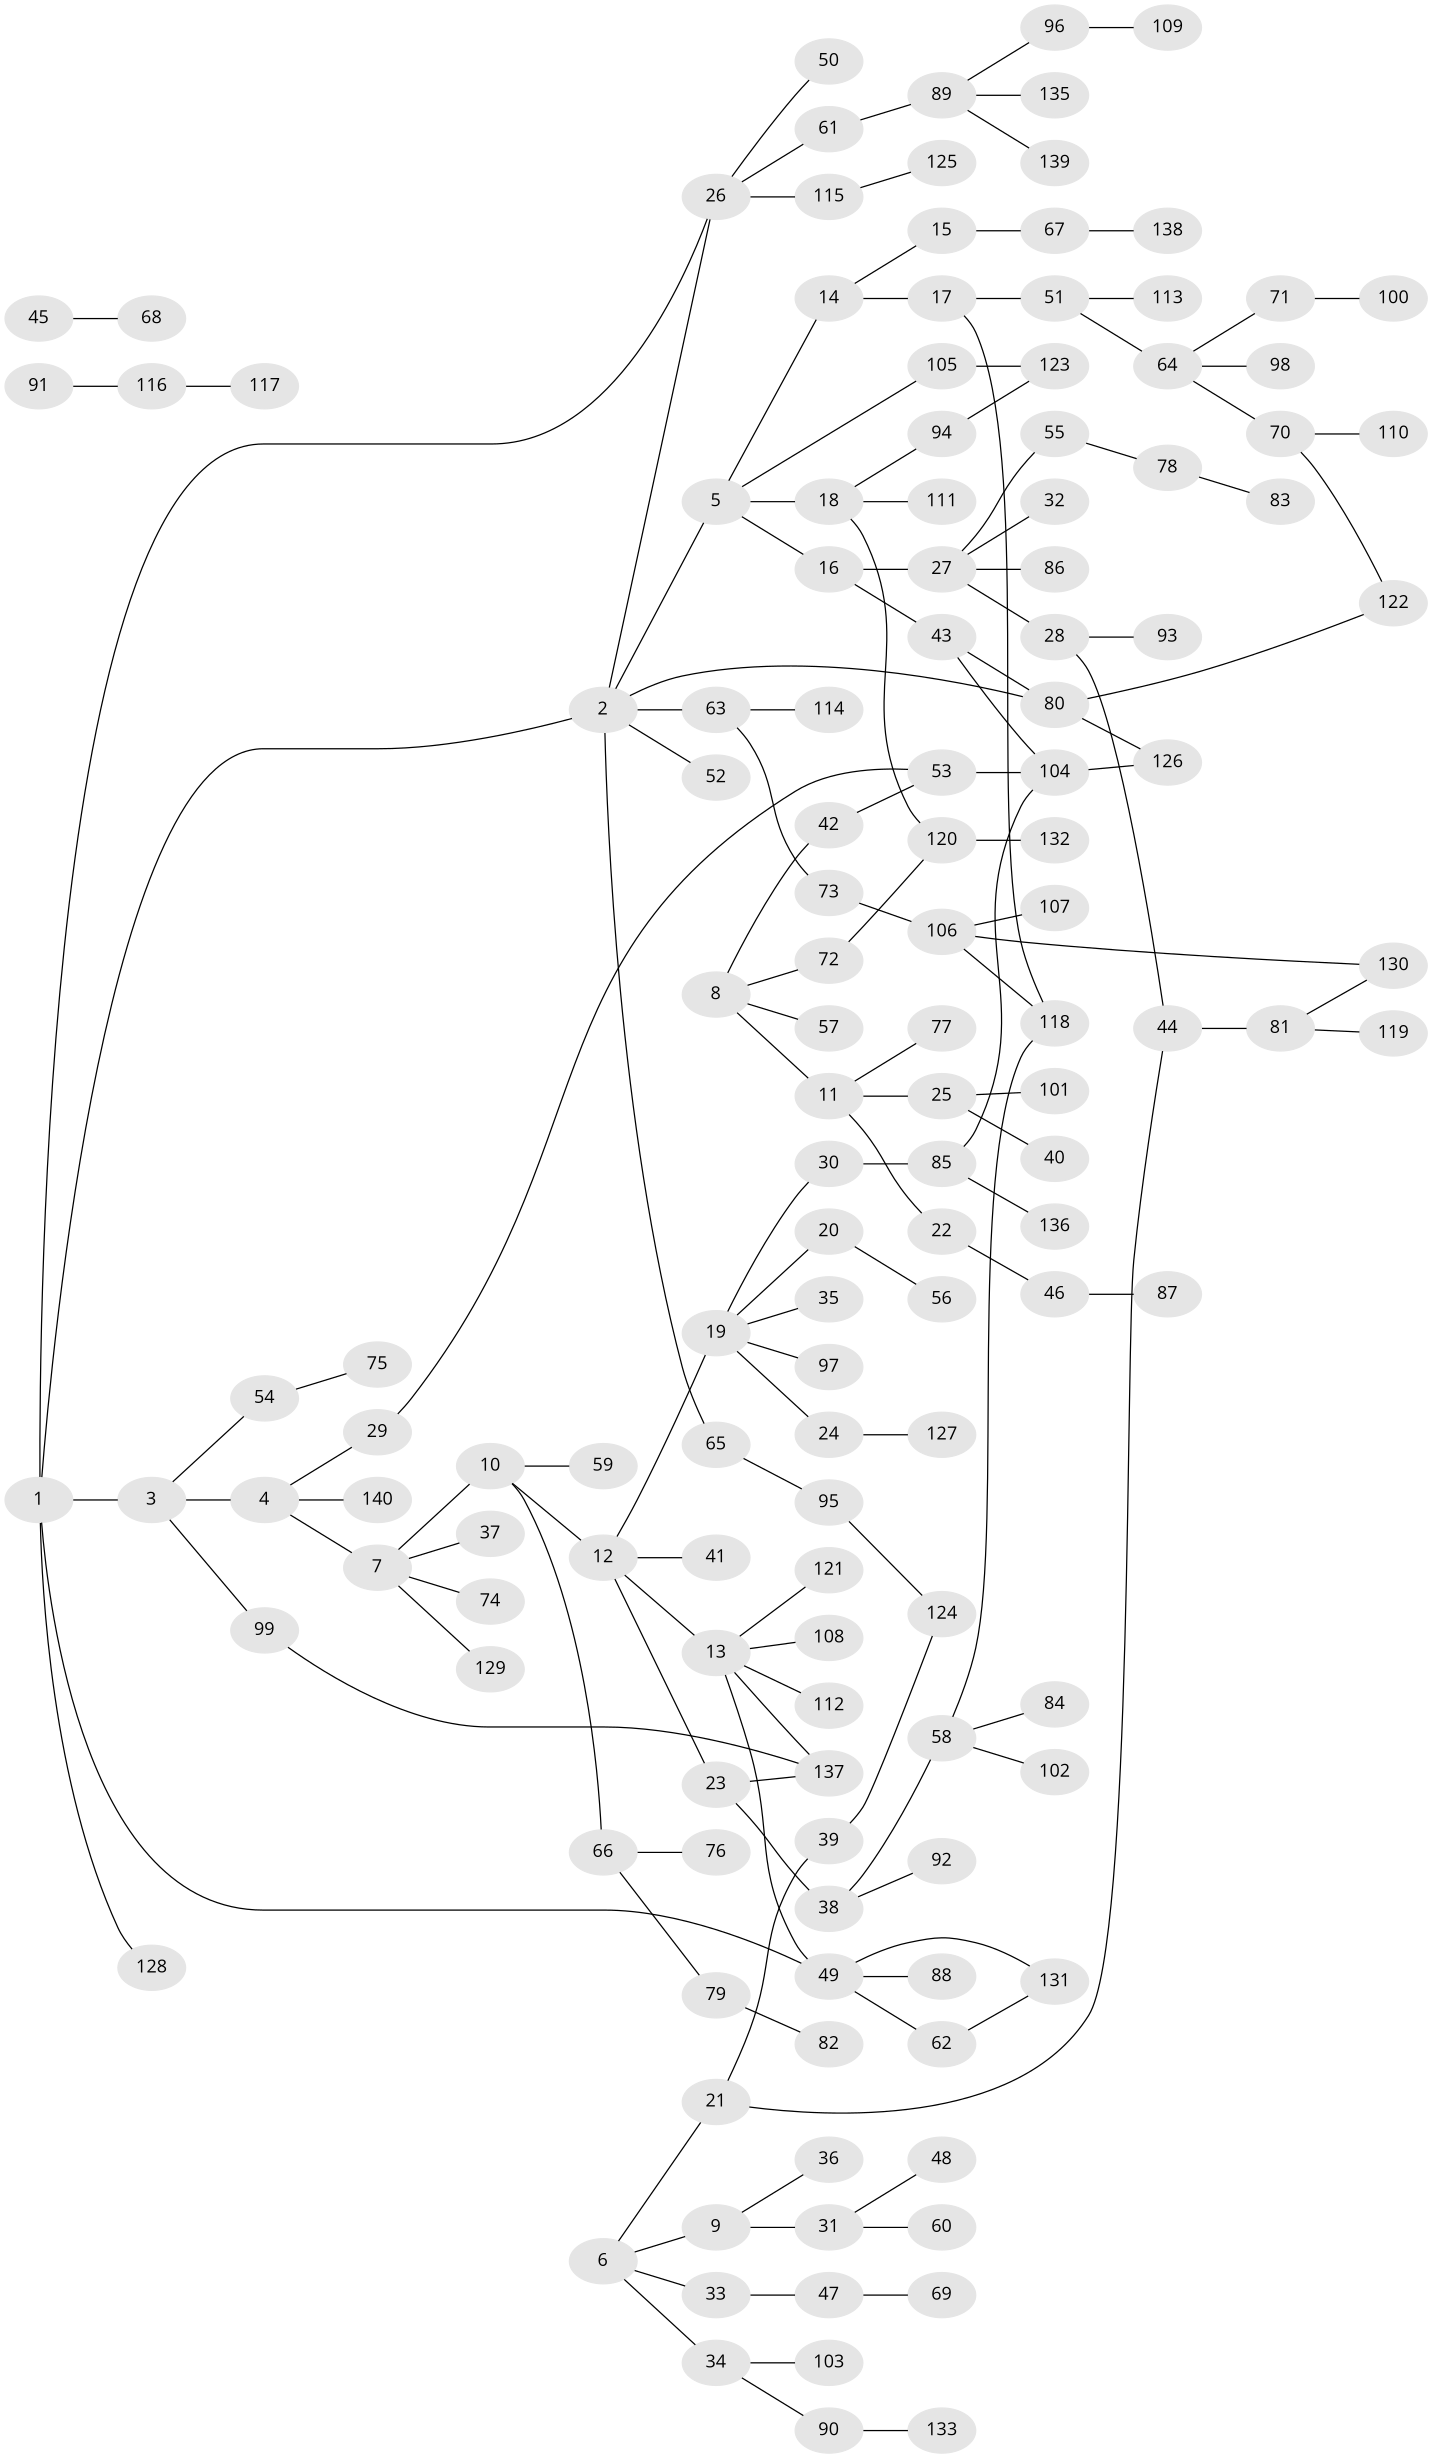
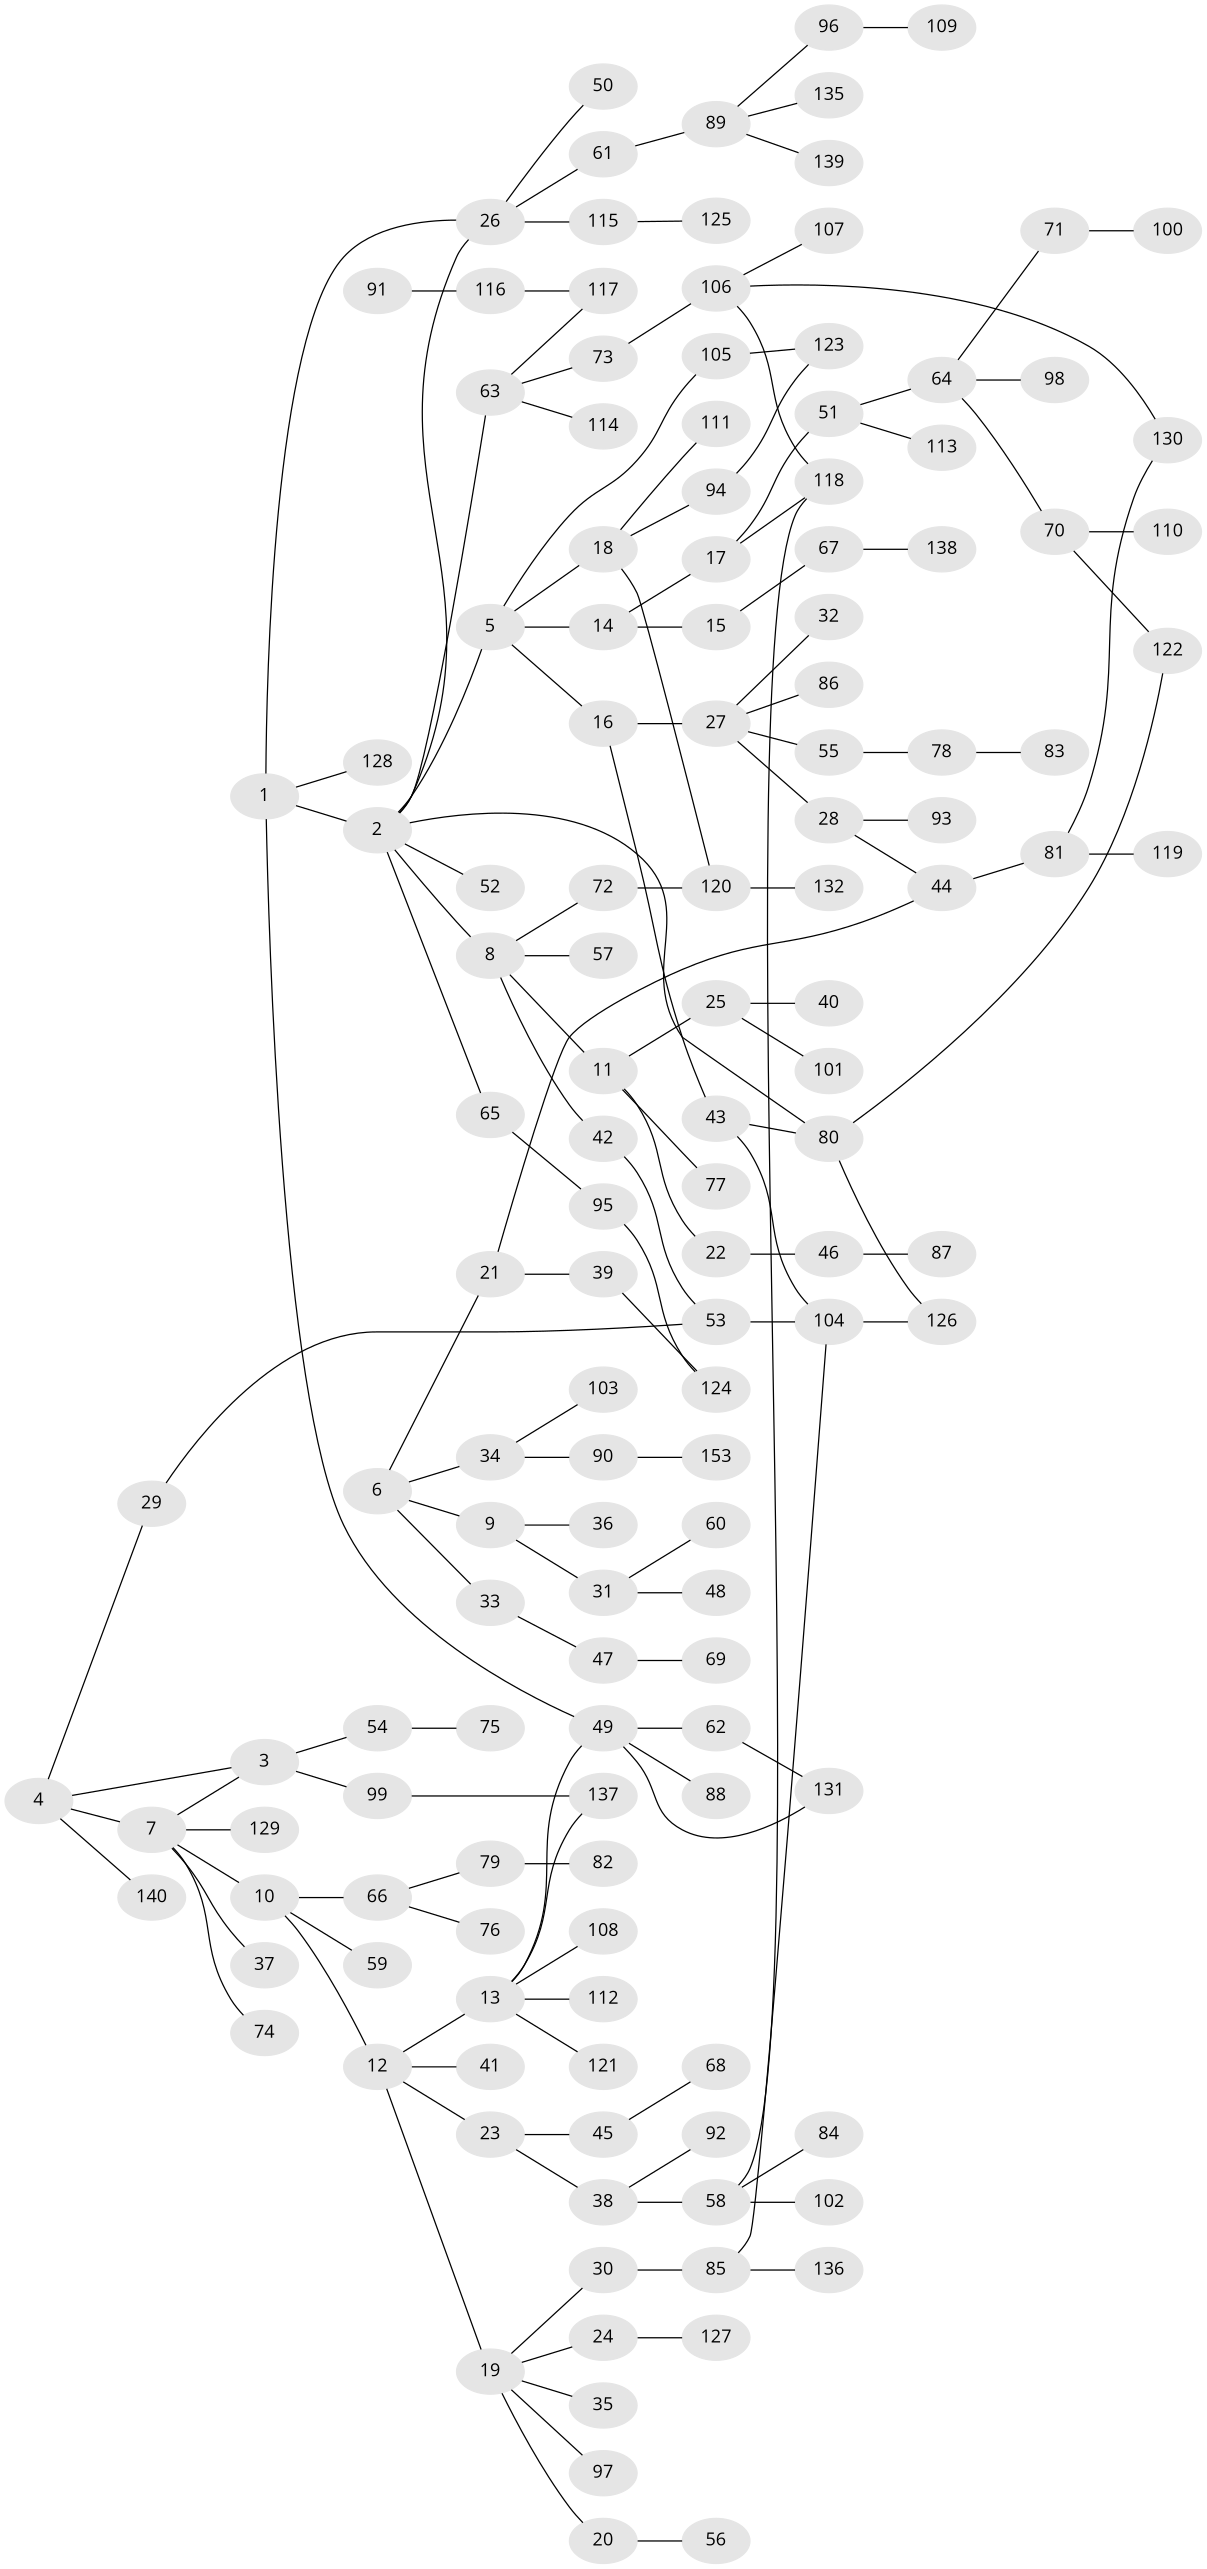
  graph {
    fontname="Open Sans"
    rankdir=LR
    node [color=gray90 fontname="Open Sans" style=filled]
    edge [fontname="Open Sans"]
    1
    2
    3
    26
    49
    128
    5
    8
    52
    63
    65
    80
    4
    54
    99
    50
    61
    115
    62
    88
    131
    14
    16
    18
    105
    6
    9
    21
    33
    34
    11
    42
    57
    72
    73
    114
    117
    95
    122
    126
    7
    29
    140
    75
    137
    10
    37
    74
    129
    53
    15
    17
    27
    43
    94
    111
    120
    123
    31
    36
    39
    44
    47
    90
    103
    12
    59
    66
    22
    25
    77
    48
    60
    13
    19
    23
    41
    76
    79
    46
    40
    101
    108
    112
    121
    20
    24
    30
    35
    97
    38
    45
    67
    51
    118
    138
    28
    32
    55
    86
    104
    64
    113
    132
    56
    127
    85
    124
    81
    87
    58
    92
    68
    89
    125
    93
    78
    136
    69
-   133
+   133 [label=153]
    84
    102
    119
    130
    70
    71
    98
    83
    96
    135
    139
    91
    116
    106
    110
    100
    82
    107
    109
    1 -- 2
-   1 -- 3
+   7 -- 3
    1 -- 26
    1 -- 49
    1 -- 128
    2 -- 26
    2 -- 5
+   2 -- 8
    2 -- 52
    2 -- 63
    2 -- 65
    2 -- 80
    3 -- 4
    3 -- 54
    3 -- 99
    26 -- 50
    26 -- 61
    26 -- 115
    49 -- 62
    49 -- 88
    49 -- 131
    5 -- 14
    5 -- 16
    5 -- 18
    5 -- 105
    8 -- 11
    8 -- 42
    8 -- 57
    8 -- 72
    63 -- 73
    63 -- 114
+   63 -- 117
    65 -- 95
    80 -- 122
    80 -- 126
    4 -- 7
    4 -- 29
    4 -- 140
    54 -- 75
    99 -- 137
    61 -- 89
    115 -- 125
    62 -- 131
    14 -- 15
    14 -- 17
    16 -- 27
    16 -- 43
    18 -- 94
    18 -- 111
    18 -- 120
    105 -- 123
    6 -- 9
    6 -- 21
    6 -- 33
    6 -- 34
    9 -- 31
    9 -- 36
    21 -- 39
    21 -- 44
    33 -- 47
    34 -- 90
    34 -- 103
    11 -- 22
    11 -- 25
    11 -- 77
    42 -- 53
    72 -- 120
    73 -- 106
    95 -- 124
    7 -- 10
    7 -- 37
    7 -- 74
    7 -- 129
    29 -- 53
    10 -- 12
    10 -- 59
    10 -- 66
    53 -- 104
    15 -- 67
    17 -- 51
    17 -- 118
    27 -- 28
    27 -- 32
    27 -- 55
    27 -- 86
    43 -- 80
    43 -- 104
    94 -- 123
    120 -- 132
    31 -- 48
    31 -- 60
    39 -- 124
    44 -- 81
    47 -- 69
    90 -- 133
    12 -- 13
    12 -- 19
    12 -- 23
    12 -- 41
    66 -- 76
    66 -- 79
    22 -- 46
    25 -- 40
    25 -- 101
    13 -- 49
    13 -- 137
    13 -- 108
    13 -- 112
    13 -- 121
    19 -- 20
    19 -- 24
    19 -- 30
    19 -- 35
    19 -- 97
    23 -- 38
-   23 -- 137
+   23 -- 45
    79 -- 82
    46 -- 87
    20 -- 56
    24 -- 127
    30 -- 85
    38 -- 58
    38 -- 92
    45 -- 68
    67 -- 138
    51 -- 64
    51 -- 113
    28 -- 44
    28 -- 93
    55 -- 78
    104 -- 126
    64 -- 70
    64 -- 71
    64 -- 98
    85 -- 104
    85 -- 136
    81 -- 119
    81 -- 130
    58 -- 118
    58 -- 84
    58 -- 102
    89 -- 96
    89 -- 135
    89 -- 139
    78 -- 83
    70 -- 122
    70 -- 110
    71 -- 100
    96 -- 109
    91 -- 116
    116 -- 117
    106 -- 118
    106 -- 130
    106 -- 107
  }
